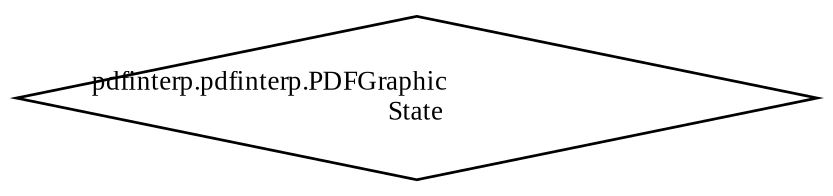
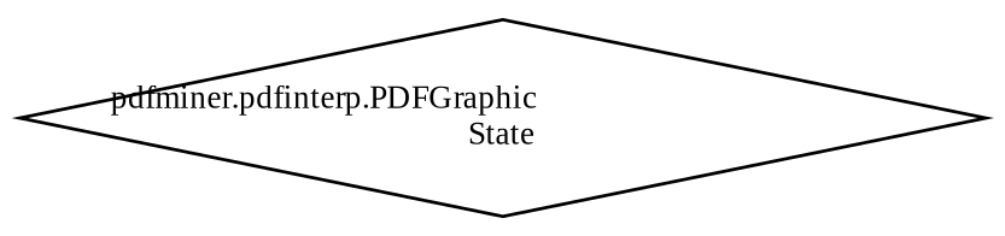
  digraph {
    rankdir=LR
    fontname="Liberation Serif"
-   n1 [color=black fillcolor=white fontname="Liberation Serif" fontsize=10 height=0.2 label="pdfinterp.pdfinterp.PDFGraphic\lState" shape=diamond style=filled width=0.4]
+   n1 [color=black fillcolor=white fontname="Liberation Serif" fontsize=10 height=0.2 label="pdfminer.pdfinterp.PDFGraphic\lState" shape=diamond style=filled width=0.4]
  }
